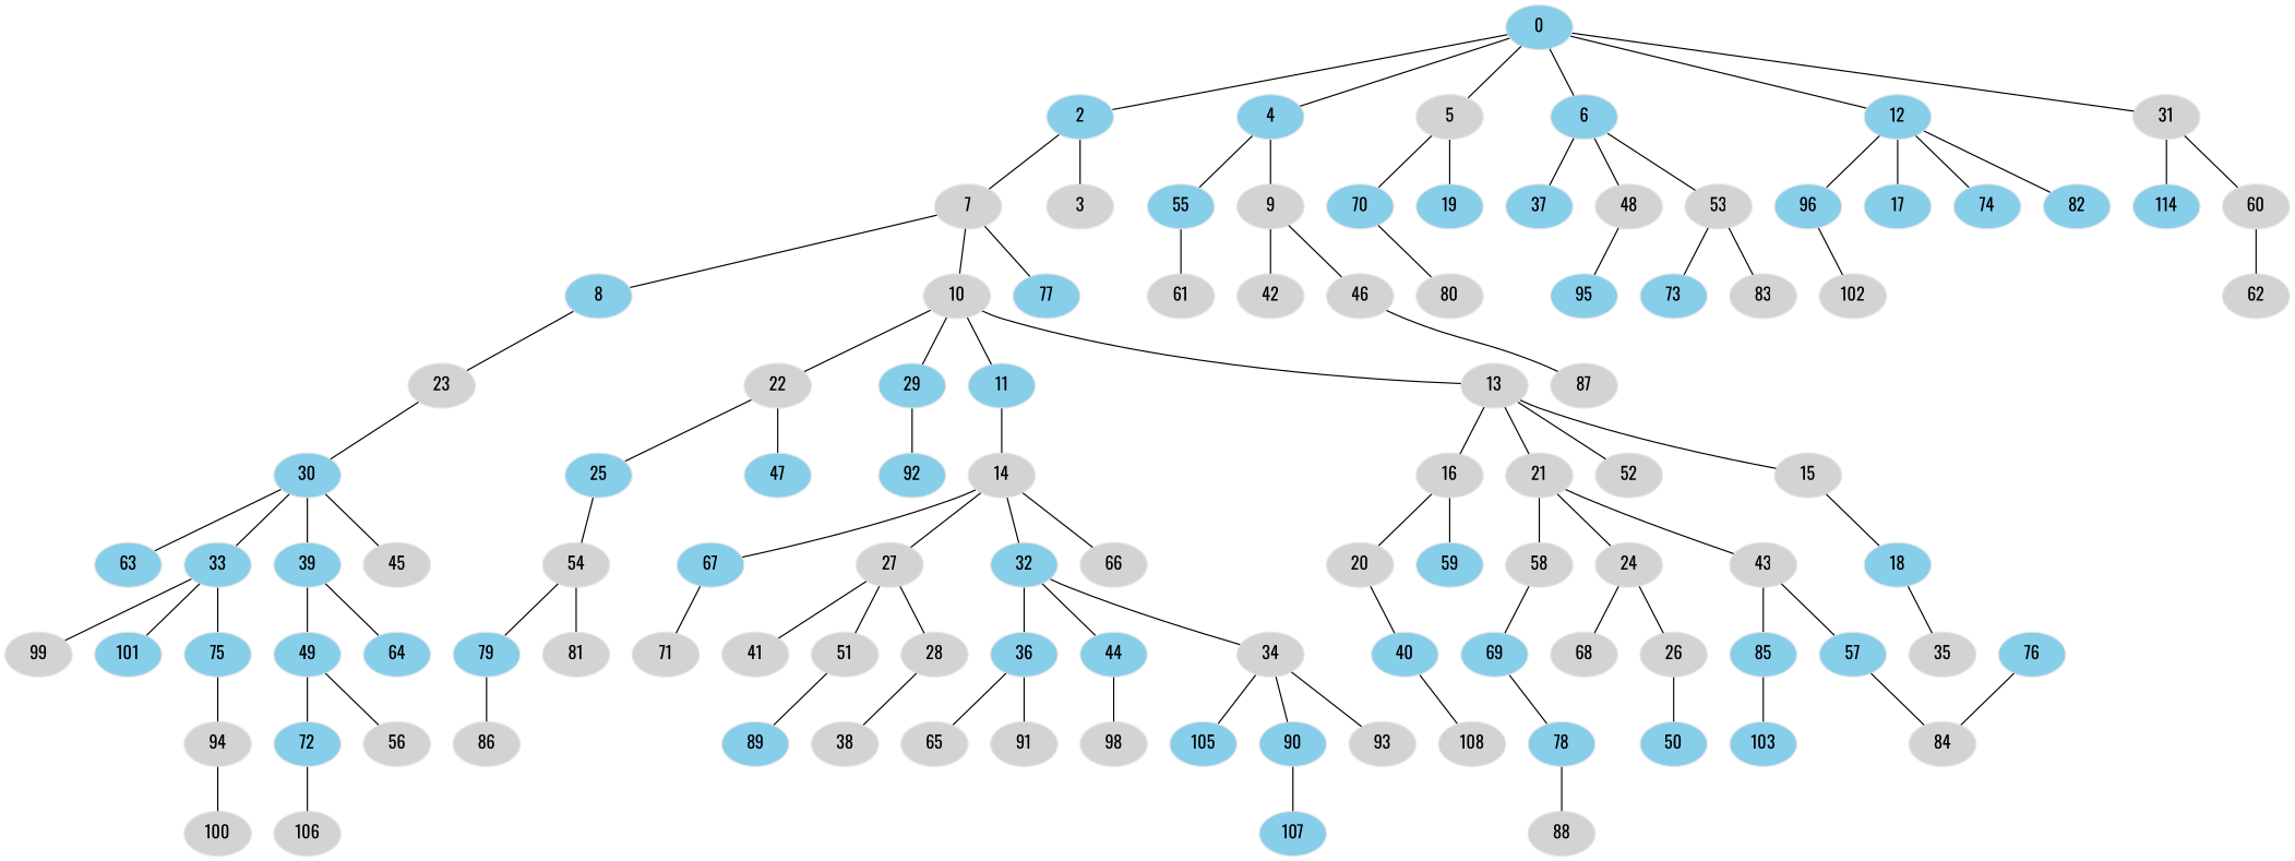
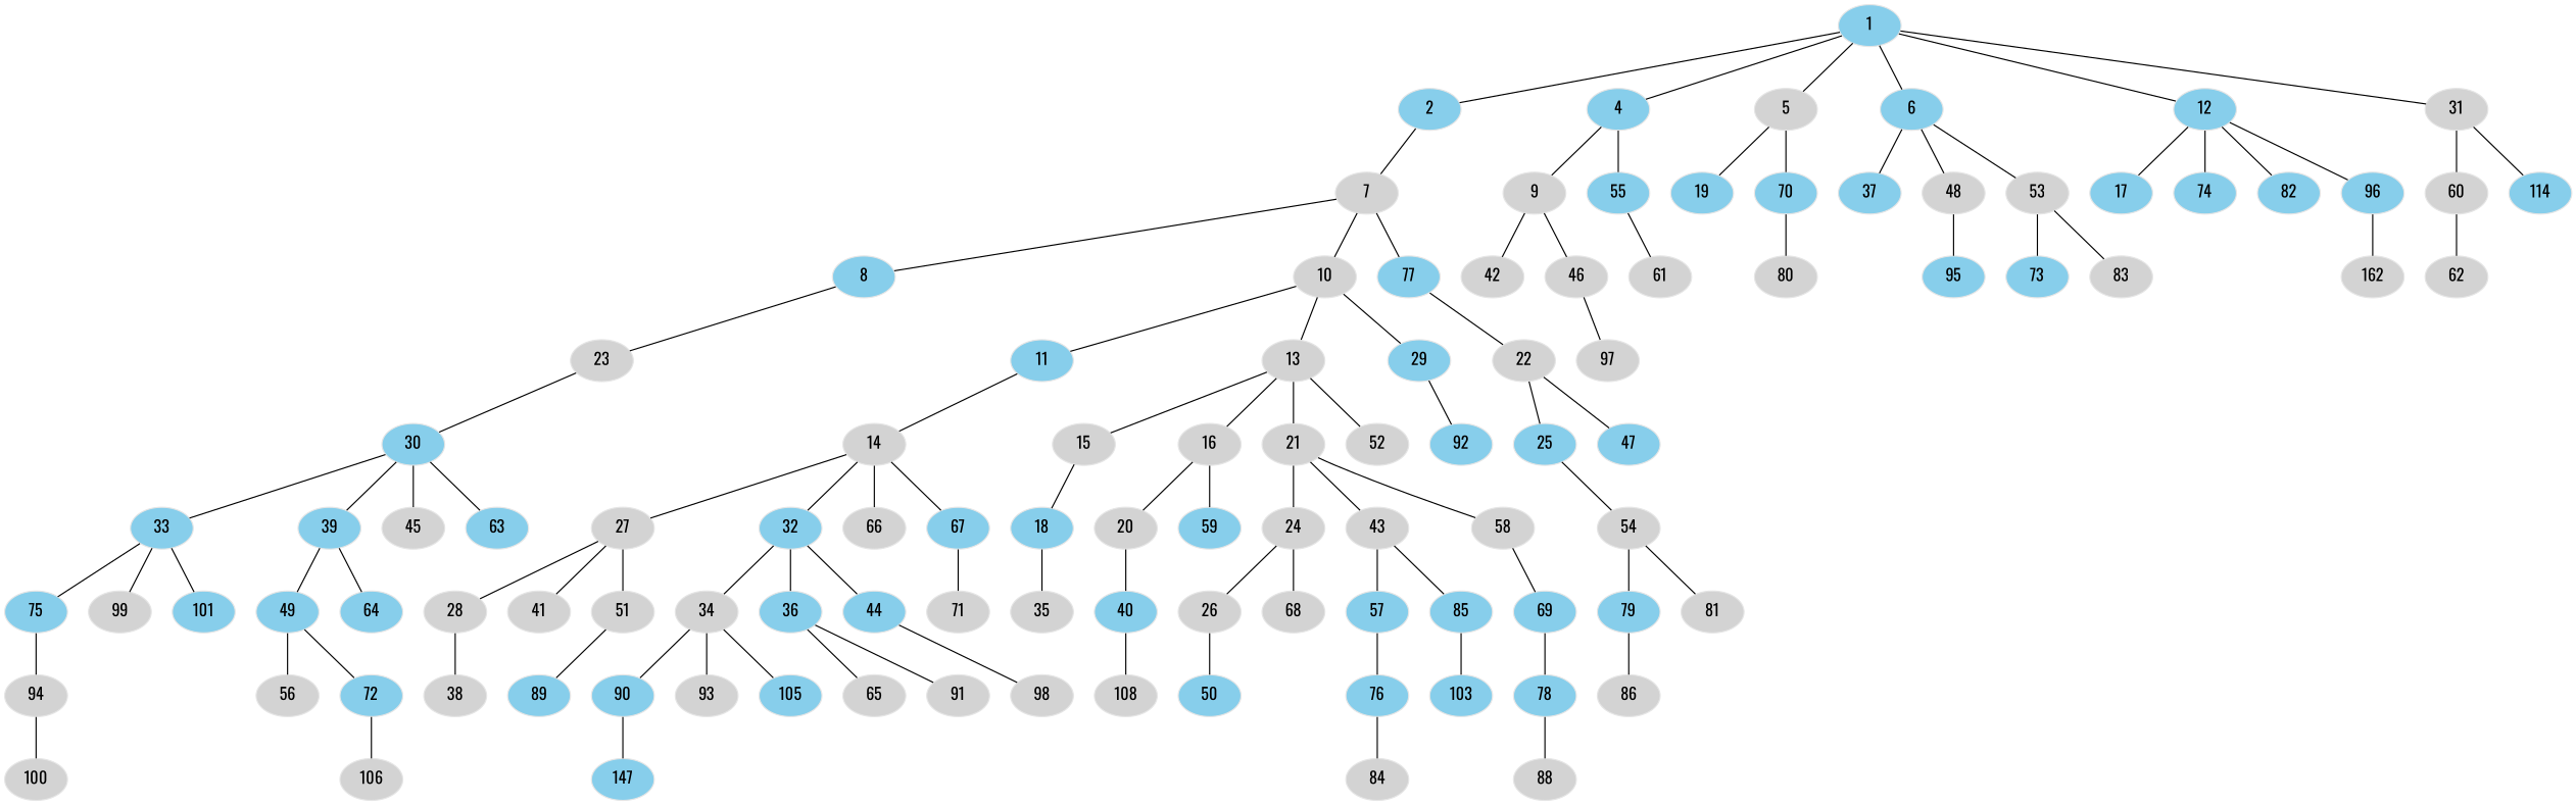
  graph {
    fontname=Oswald
    node [color=gray90 fillcolor=lightgrey fontname=Oswald style=filled]
    edge [fontname=Oswald]
-   1 [fillcolor=skyblue label=0]
+   1 [fillcolor=skyblue]
    2 [fillcolor=skyblue]
    4 [fillcolor=skyblue]
    5
    6 [fillcolor=skyblue]
    12 [fillcolor=skyblue]
    31
-   3
    7
    9
    55 [fillcolor=skyblue]
    19 [fillcolor=skyblue]
    70 [fillcolor=skyblue]
    37 [fillcolor=skyblue]
    48
    53
    17 [fillcolor=skyblue]
    74 [fillcolor=skyblue]
    82 [fillcolor=skyblue]
    96 [fillcolor=skyblue]
    60
    n22 [fillcolor=skyblue label=114]
    8 [fillcolor=skyblue]
    10
    77 [fillcolor=skyblue]
    42
    46
    61
    80
    95 [fillcolor=skyblue]
    73 [fillcolor=skyblue]
    83
    23
    11 [fillcolor=skyblue]
    13
    22
    29 [fillcolor=skyblue]
    30 [fillcolor=skyblue]
-   87
+   87 [label=97]
    14
    15
    16
    21
    52
    25 [fillcolor=skyblue]
    47 [fillcolor=skyblue]
    92 [fillcolor=skyblue]
    27
    32 [fillcolor=skyblue]
    66
    67 [fillcolor=skyblue]
-   102
+   102 [label=162]
    18 [fillcolor=skyblue]
    20
    59 [fillcolor=skyblue]
    24
    43
    58
    28
    41
    51
    34
    36 [fillcolor=skyblue]
    44 [fillcolor=skyblue]
    71
    35
    40 [fillcolor=skyblue]
    108
    26
    68
    57 [fillcolor=skyblue]
    85 [fillcolor=skyblue]
    69 [fillcolor=skyblue]
    54
    33 [fillcolor=skyblue]
    39 [fillcolor=skyblue]
    45
    63 [fillcolor=skyblue]
    50 [fillcolor=skyblue]
    79 [fillcolor=skyblue]
    81
    38
    89 [fillcolor=skyblue]
    75 [fillcolor=skyblue]
    99
    101 [fillcolor=skyblue]
    49 [fillcolor=skyblue]
    64 [fillcolor=skyblue]
    62
    90 [fillcolor=skyblue]
    93
    105 [fillcolor=skyblue]
    65
    91
    98
    94
-   107 [fillcolor=skyblue]
+   107 [fillcolor=skyblue label=147]
    56
    72 [fillcolor=skyblue]
    76 [fillcolor=skyblue]
    103 [fillcolor=skyblue]
    106
    86
    84
    78 [fillcolor=skyblue]
    88
    100
    1 -- 2
    1 -- 4
    1 -- 5
    1 -- 6
    1 -- 12
    1 -- 31
-   2 -- 3
    2 -- 7
    4 -- 9
    4 -- 55
    5 -- 19
    5 -- 70
    6 -- 37
    6 -- 48
    6 -- 53
    12 -- 17
    12 -- 74
    12 -- 82
    12 -- 96
    31 -- 60
    31 -- n22
    7 -- 8
    7 -- 10
    7 -- 77
    9 -- 42
    9 -- 46
    55 -- 61
    70 -- 80
    48 -- 95
    53 -- 73
    53 -- 83
    96 -- 102
    60 -- 62
    8 -- 23
    10 -- 11
    10 -- 13
-   10 -- 22
+   77 -- 22
    10 -- 29
    46 -- 87
    23 -- 30
    11 -- 14
    13 -- 15
    13 -- 16
    13 -- 21
    13 -- 52
    22 -- 25
    22 -- 47
    29 -- 92
    30 -- 33
    30 -- 39
    30 -- 45
    30 -- 63
    14 -- 27
    14 -- 32
    14 -- 66
    14 -- 67
    15 -- 18
    16 -- 20
    16 -- 59
    21 -- 24
    21 -- 43
    21 -- 58
    25 -- 54
    27 -- 28
    27 -- 41
    27 -- 51
    32 -- 34
    32 -- 36
    32 -- 44
    67 -- 71
    18 -- 35
    20 -- 40
    24 -- 26
    24 -- 68
    43 -- 57
    43 -- 85
    58 -- 69
    28 -- 38
    51 -- 89
    34 -- 90
    34 -- 93
    34 -- 105
    36 -- 65
    36 -- 91
    44 -- 98
    40 -- 108
    26 -- 50
-   57 -- 84
+   57 -- 76
    85 -- 103
    69 -- 78
    54 -- 79
    54 -- 81
    33 -- 75
    33 -- 99
    33 -- 101
    39 -- 49
    39 -- 64
    79 -- 86
    75 -- 94
    49 -- 56
    49 -- 72
    90 -- 107
    94 -- 100
    72 -- 106
    76 -- 84
    78 -- 88
  }
